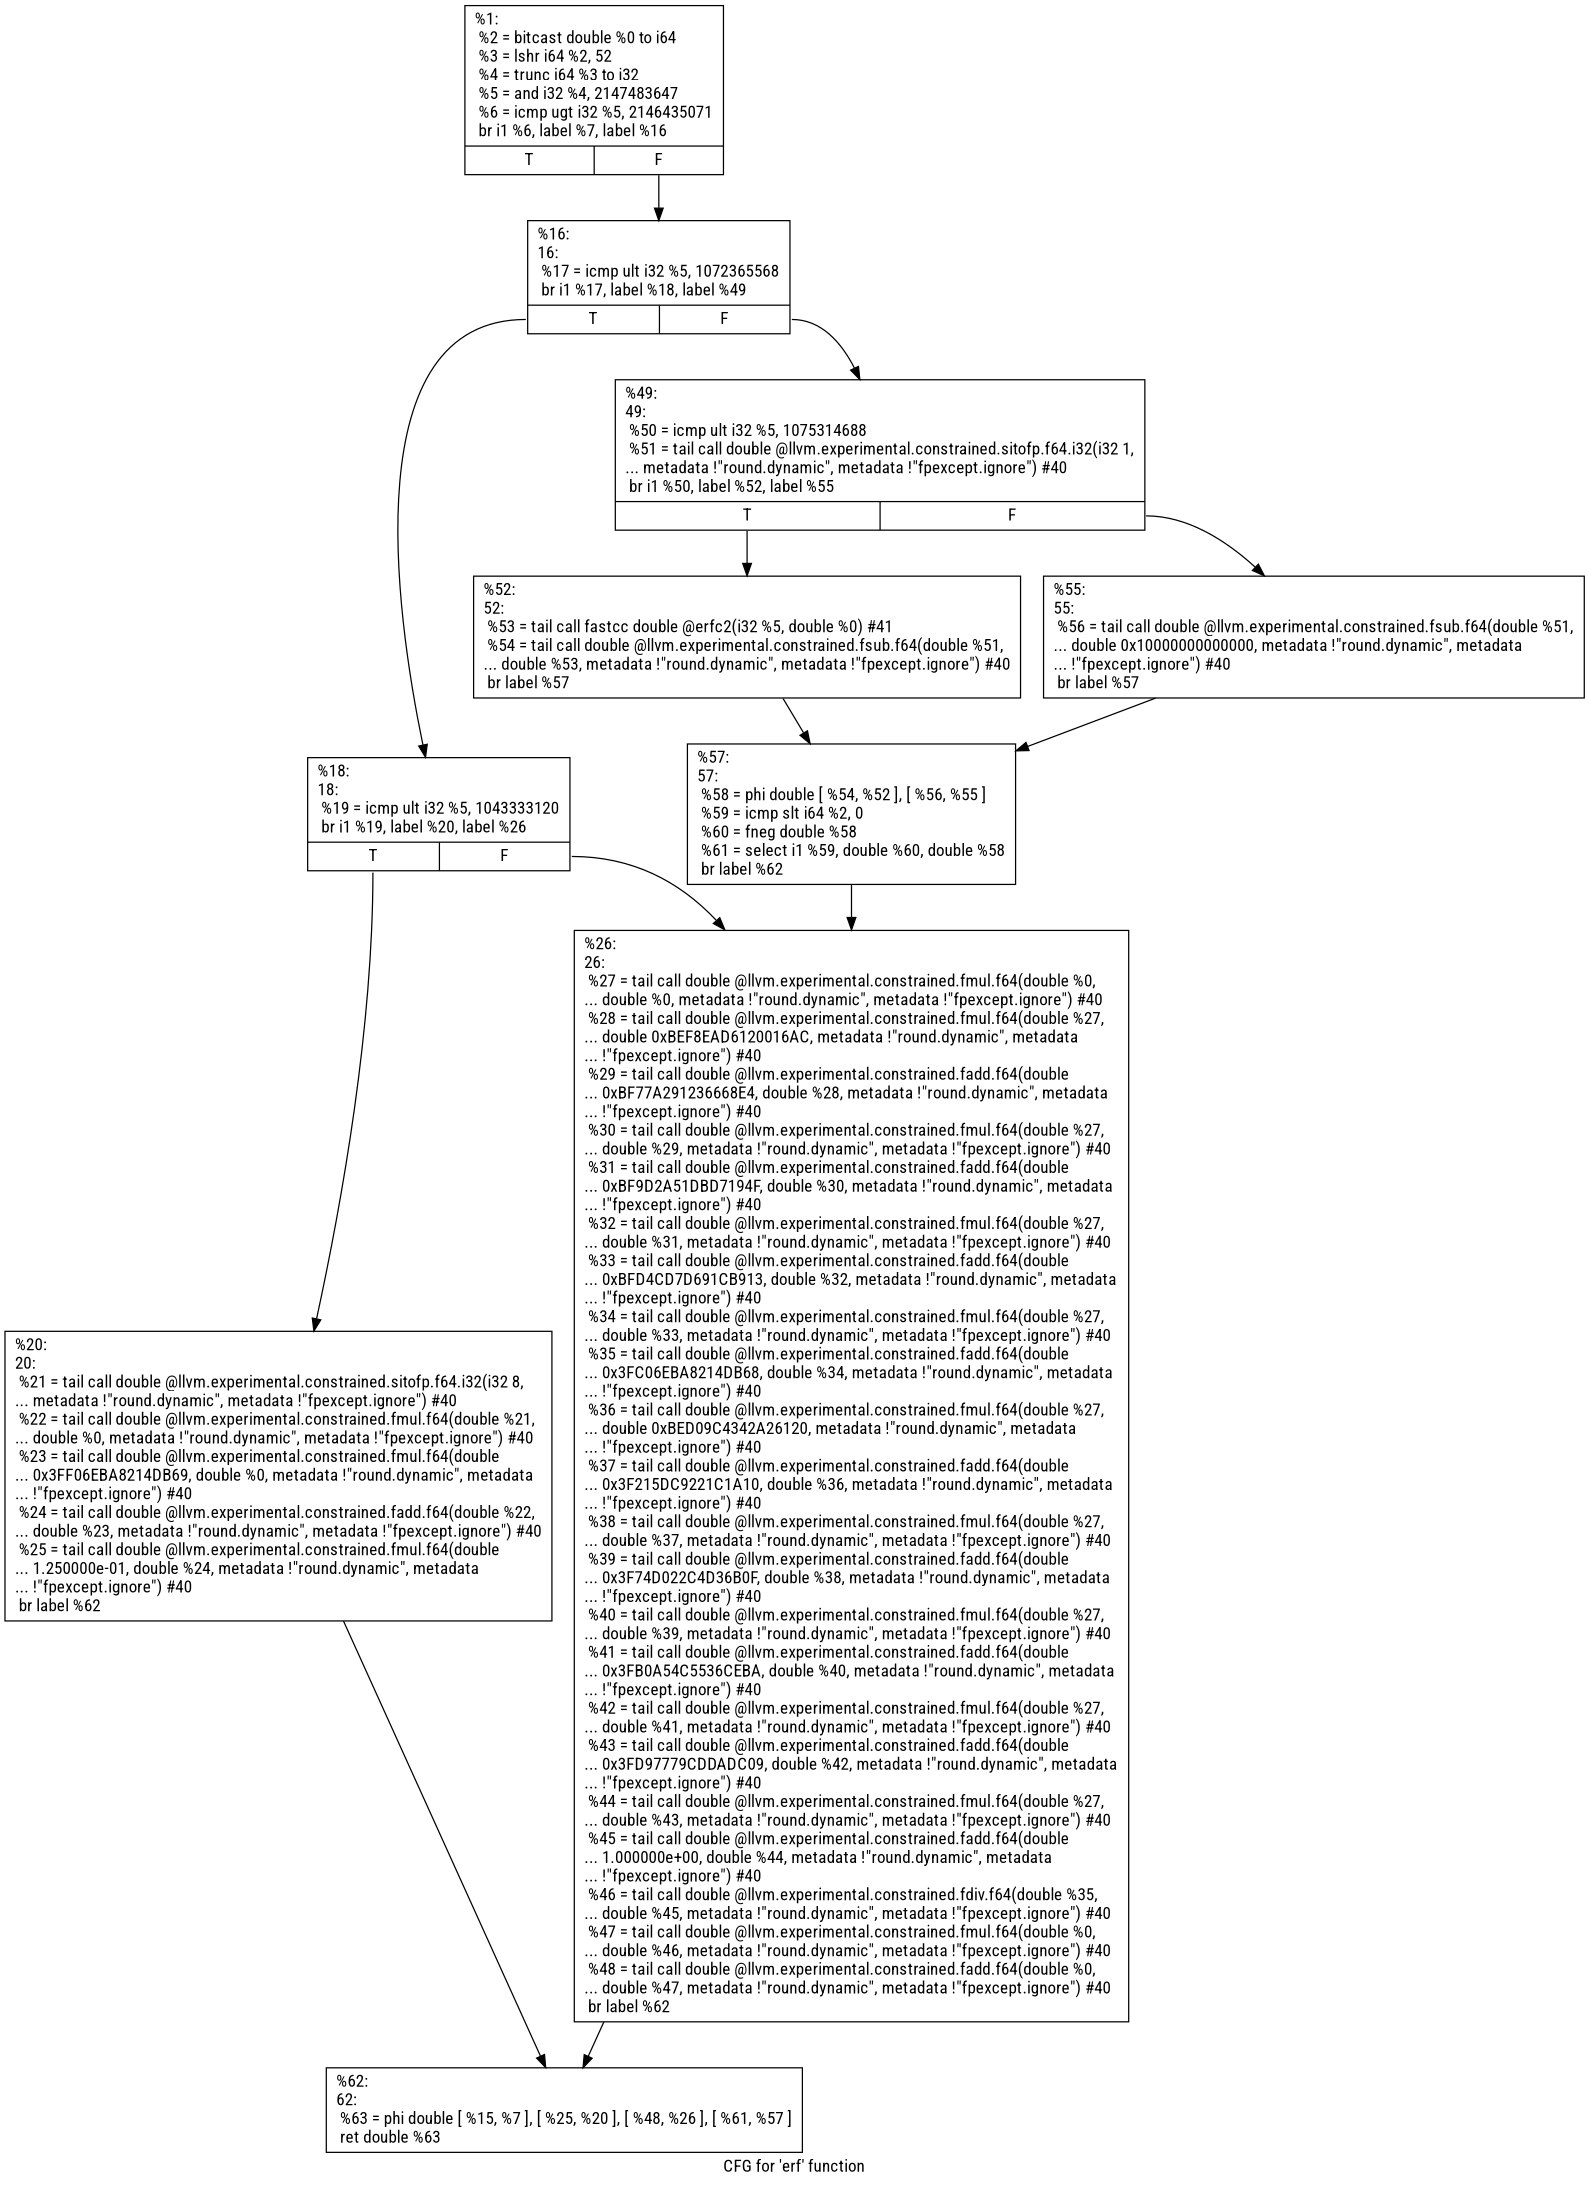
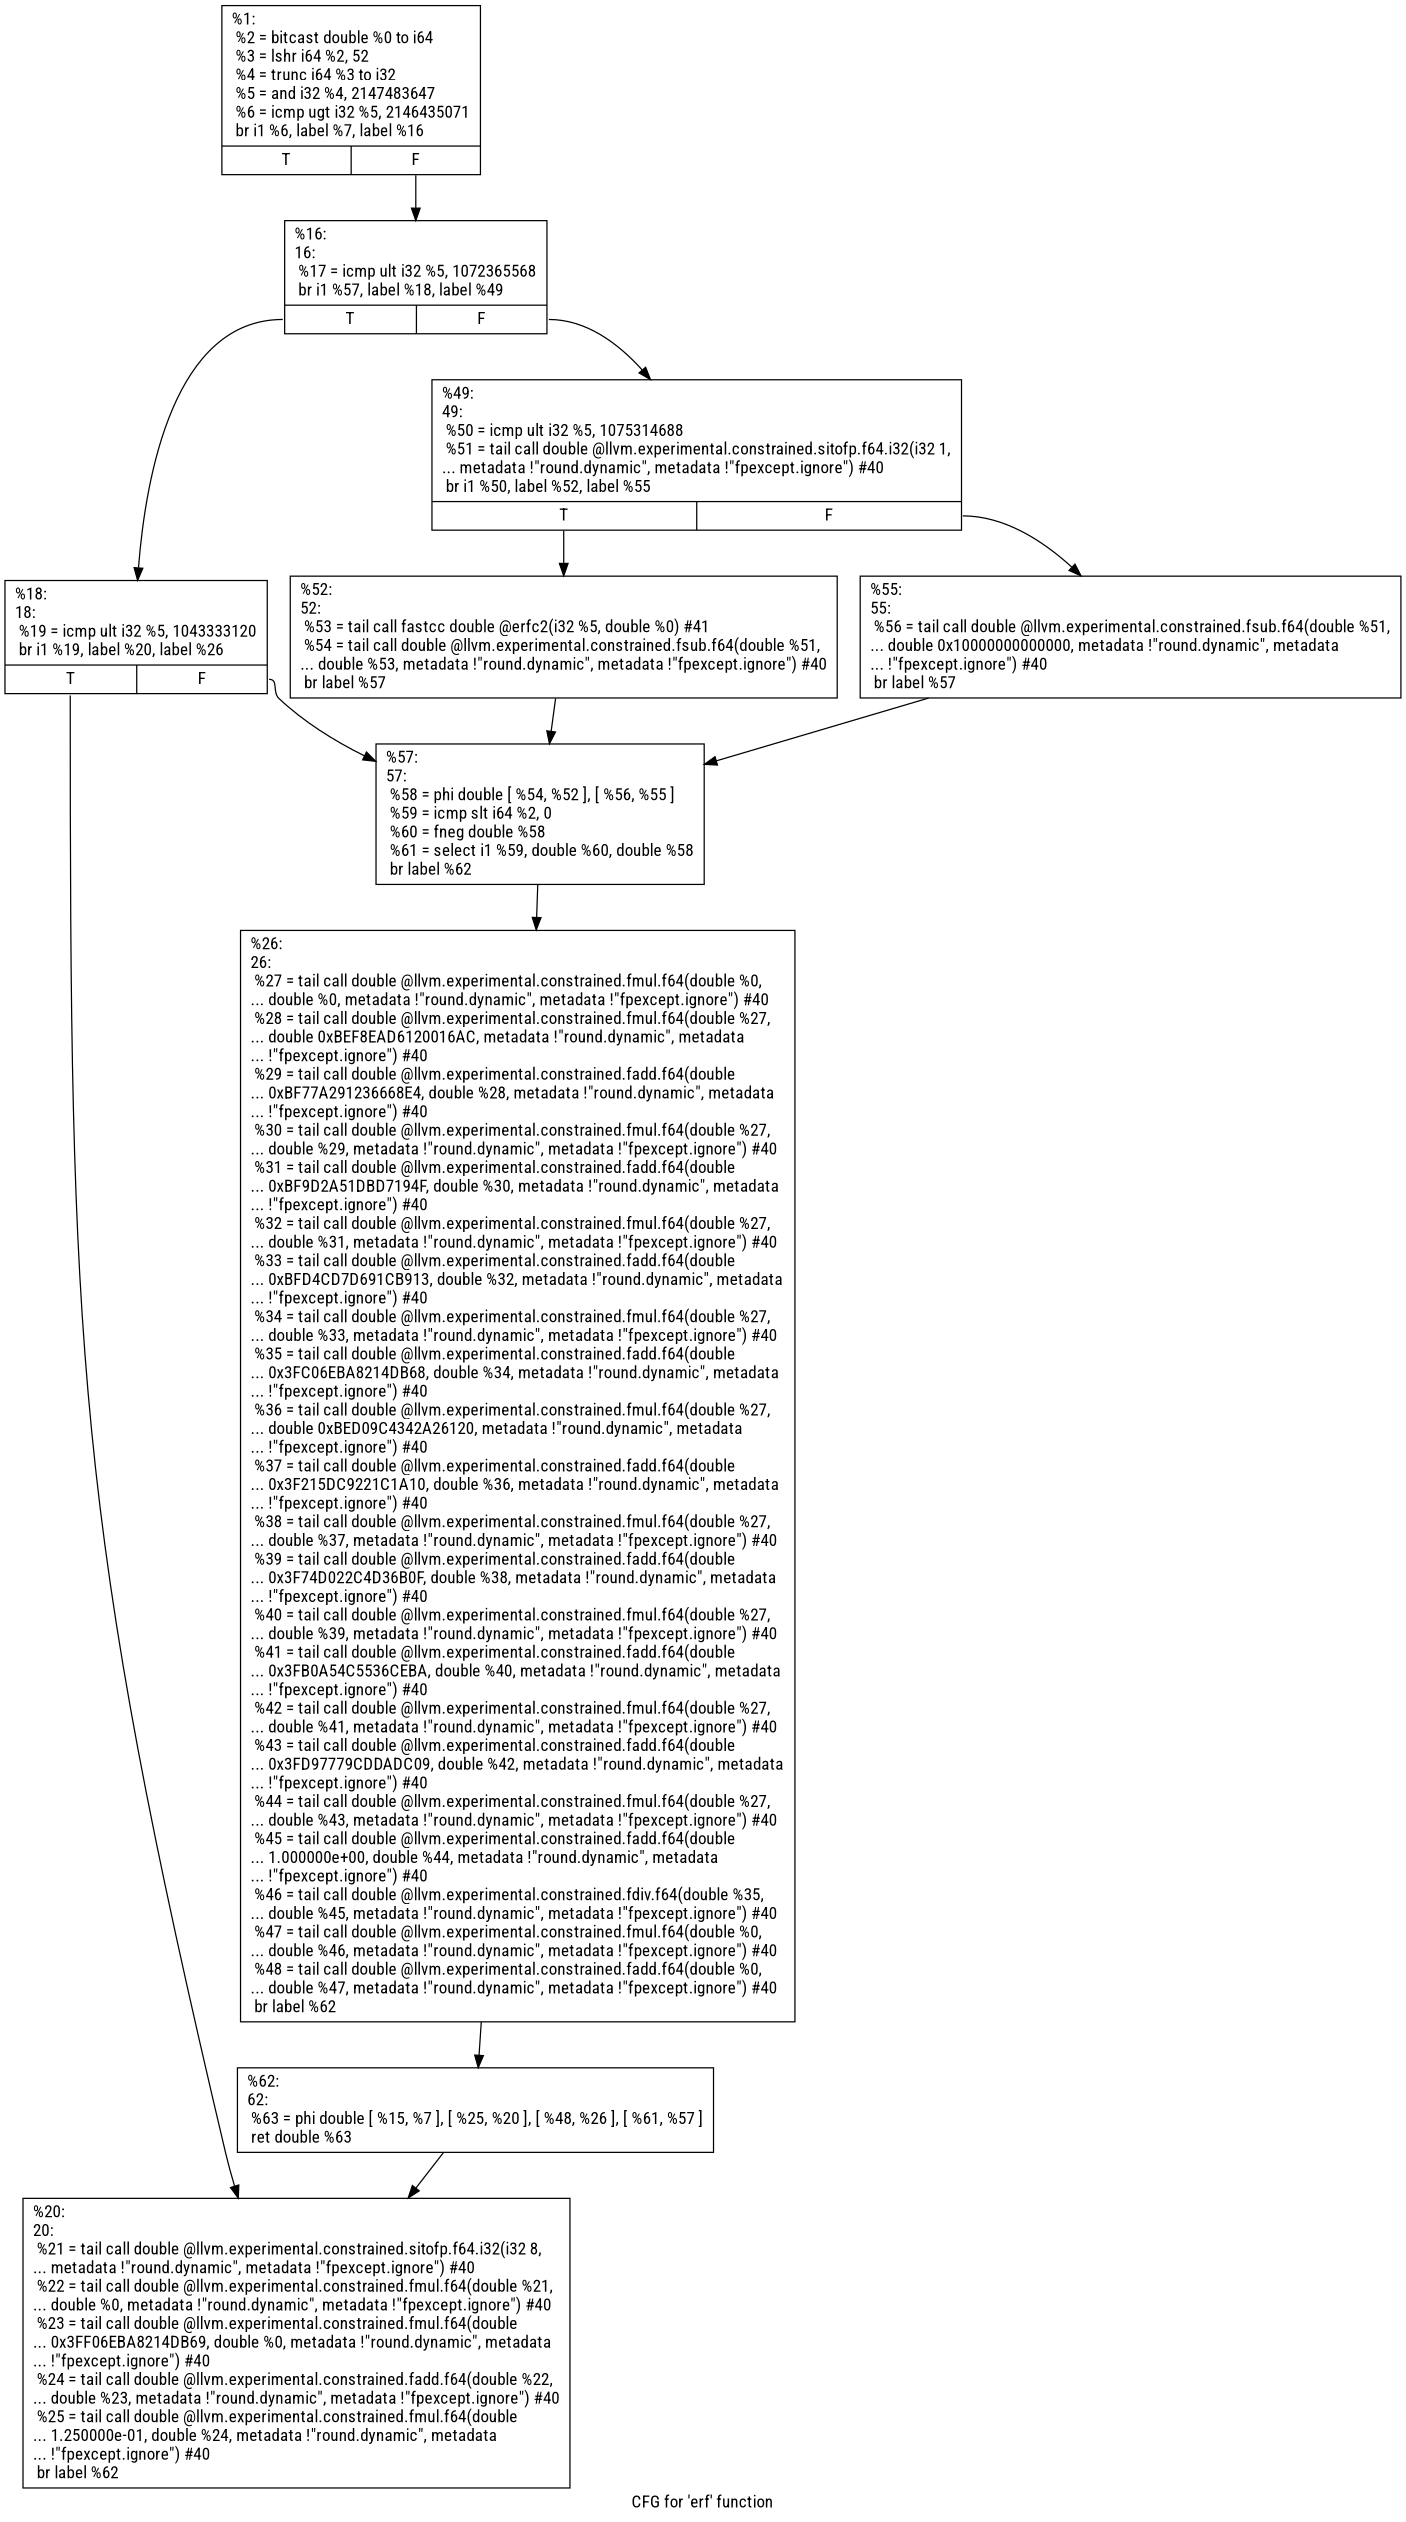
  digraph {
    fontname="Roboto Condensed"
    label="CFG for 'erf' function"
    node [fontname="Roboto Condensed" shape=record]
    edge [fontname="Roboto Condensed"]
    n1 [label="{%1:\l  %2 = bitcast double %0 to i64\l  %3 = lshr i64 %2, 52\l  %4 = trunc i64 %3 to i32\l  %5 = and i32 %4, 2147483647\l  %6 = icmp ugt i32 %5, 2146435071\l  br i1 %6, label %7, label %16\l|{<s0>T|<s1>F}}"]
-   n2 [label="{%16:\l16:                                               \l  %17 = icmp ult i32 %5, 1072365568\l  br i1 %17, label %18, label %49\l|{<s0>T|<s1>F}}"]
+   n2 [label="{%16:\l16:                                               \l  %17 = icmp ult i32 %5, 1072365568\l  br i1 %57, label %18, label %49\l|{<s0>T|<s1>F}}"]
    n3 [label="{%18:\l18:                                               \l  %19 = icmp ult i32 %5, 1043333120\l  br i1 %19, label %20, label %26\l|{<s0>T|<s1>F}}"]
    n4 [label="{%49:\l49:                                               \l  %50 = icmp ult i32 %5, 1075314688\l  %51 = tail call double @llvm.experimental.constrained.sitofp.f64.i32(i32 1,\l... metadata !\"round.dynamic\", metadata !\"fpexcept.ignore\") #40\l  br i1 %50, label %52, label %55\l|{<s0>T|<s1>F}}"]
    n5 [label="{%62:\l62:                                               \l  %63 = phi double [ %15, %7 ], [ %25, %20 ], [ %48, %26 ], [ %61, %57 ]\l  ret double %63\l}"]
    n6 [label="{%20:\l20:                                               \l  %21 = tail call double @llvm.experimental.constrained.sitofp.f64.i32(i32 8,\l... metadata !\"round.dynamic\", metadata !\"fpexcept.ignore\") #40\l  %22 = tail call double @llvm.experimental.constrained.fmul.f64(double %21,\l... double %0, metadata !\"round.dynamic\", metadata !\"fpexcept.ignore\") #40\l  %23 = tail call double @llvm.experimental.constrained.fmul.f64(double\l... 0x3FF06EBA8214DB69, double %0, metadata !\"round.dynamic\", metadata\l... !\"fpexcept.ignore\") #40\l  %24 = tail call double @llvm.experimental.constrained.fadd.f64(double %22,\l... double %23, metadata !\"round.dynamic\", metadata !\"fpexcept.ignore\") #40\l  %25 = tail call double @llvm.experimental.constrained.fmul.f64(double\l... 1.250000e-01, double %24, metadata !\"round.dynamic\", metadata\l... !\"fpexcept.ignore\") #40\l  br label %62\l}"]
    n7 [label="{%26:\l26:                                               \l  %27 = tail call double @llvm.experimental.constrained.fmul.f64(double %0,\l... double %0, metadata !\"round.dynamic\", metadata !\"fpexcept.ignore\") #40\l  %28 = tail call double @llvm.experimental.constrained.fmul.f64(double %27,\l... double 0xBEF8EAD6120016AC, metadata !\"round.dynamic\", metadata\l... !\"fpexcept.ignore\") #40\l  %29 = tail call double @llvm.experimental.constrained.fadd.f64(double\l... 0xBF77A291236668E4, double %28, metadata !\"round.dynamic\", metadata\l... !\"fpexcept.ignore\") #40\l  %30 = tail call double @llvm.experimental.constrained.fmul.f64(double %27,\l... double %29, metadata !\"round.dynamic\", metadata !\"fpexcept.ignore\") #40\l  %31 = tail call double @llvm.experimental.constrained.fadd.f64(double\l... 0xBF9D2A51DBD7194F, double %30, metadata !\"round.dynamic\", metadata\l... !\"fpexcept.ignore\") #40\l  %32 = tail call double @llvm.experimental.constrained.fmul.f64(double %27,\l... double %31, metadata !\"round.dynamic\", metadata !\"fpexcept.ignore\") #40\l  %33 = tail call double @llvm.experimental.constrained.fadd.f64(double\l... 0xBFD4CD7D691CB913, double %32, metadata !\"round.dynamic\", metadata\l... !\"fpexcept.ignore\") #40\l  %34 = tail call double @llvm.experimental.constrained.fmul.f64(double %27,\l... double %33, metadata !\"round.dynamic\", metadata !\"fpexcept.ignore\") #40\l  %35 = tail call double @llvm.experimental.constrained.fadd.f64(double\l... 0x3FC06EBA8214DB68, double %34, metadata !\"round.dynamic\", metadata\l... !\"fpexcept.ignore\") #40\l  %36 = tail call double @llvm.experimental.constrained.fmul.f64(double %27,\l... double 0xBED09C4342A26120, metadata !\"round.dynamic\", metadata\l... !\"fpexcept.ignore\") #40\l  %37 = tail call double @llvm.experimental.constrained.fadd.f64(double\l... 0x3F215DC9221C1A10, double %36, metadata !\"round.dynamic\", metadata\l... !\"fpexcept.ignore\") #40\l  %38 = tail call double @llvm.experimental.constrained.fmul.f64(double %27,\l... double %37, metadata !\"round.dynamic\", metadata !\"fpexcept.ignore\") #40\l  %39 = tail call double @llvm.experimental.constrained.fadd.f64(double\l... 0x3F74D022C4D36B0F, double %38, metadata !\"round.dynamic\", metadata\l... !\"fpexcept.ignore\") #40\l  %40 = tail call double @llvm.experimental.constrained.fmul.f64(double %27,\l... double %39, metadata !\"round.dynamic\", metadata !\"fpexcept.ignore\") #40\l  %41 = tail call double @llvm.experimental.constrained.fadd.f64(double\l... 0x3FB0A54C5536CEBA, double %40, metadata !\"round.dynamic\", metadata\l... !\"fpexcept.ignore\") #40\l  %42 = tail call double @llvm.experimental.constrained.fmul.f64(double %27,\l... double %41, metadata !\"round.dynamic\", metadata !\"fpexcept.ignore\") #40\l  %43 = tail call double @llvm.experimental.constrained.fadd.f64(double\l... 0x3FD97779CDDADC09, double %42, metadata !\"round.dynamic\", metadata\l... !\"fpexcept.ignore\") #40\l  %44 = tail call double @llvm.experimental.constrained.fmul.f64(double %27,\l... double %43, metadata !\"round.dynamic\", metadata !\"fpexcept.ignore\") #40\l  %45 = tail call double @llvm.experimental.constrained.fadd.f64(double\l... 1.000000e+00, double %44, metadata !\"round.dynamic\", metadata\l... !\"fpexcept.ignore\") #40\l  %46 = tail call double @llvm.experimental.constrained.fdiv.f64(double %35,\l... double %45, metadata !\"round.dynamic\", metadata !\"fpexcept.ignore\") #40\l  %47 = tail call double @llvm.experimental.constrained.fmul.f64(double %0,\l... double %46, metadata !\"round.dynamic\", metadata !\"fpexcept.ignore\") #40\l  %48 = tail call double @llvm.experimental.constrained.fadd.f64(double %0,\l... double %47, metadata !\"round.dynamic\", metadata !\"fpexcept.ignore\") #40\l  br label %62\l}"]
    n8 [label="{%52:\l52:                                               \l  %53 = tail call fastcc double @erfc2(i32 %5, double %0) #41\l  %54 = tail call double @llvm.experimental.constrained.fsub.f64(double %51,\l... double %53, metadata !\"round.dynamic\", metadata !\"fpexcept.ignore\") #40\l  br label %57\l}"]
    n9 [label="{%55:\l55:                                               \l  %56 = tail call double @llvm.experimental.constrained.fsub.f64(double %51,\l... double 0x10000000000000, metadata !\"round.dynamic\", metadata\l... !\"fpexcept.ignore\") #40\l  br label %57\l}"]
    n10 [label="{%57:\l57:                                               \l  %58 = phi double [ %54, %52 ], [ %56, %55 ]\l  %59 = icmp slt i64 %2, 0\l  %60 = fneg double %58\l  %61 = select i1 %59, double %60, double %58\l  br label %62\l}"]
    n1 -> n2 [tailport=s1]
    n2 -> n3 [tailport=s0]
    n2 -> n4 [tailport=s1]
    n3 -> n6 [tailport=s0]
-   n3 -> n7 [tailport=s1]
+   n3 -> n10 [tailport=s1]
    n4 -> n8 [tailport=s0]
    n4 -> n9 [tailport=s1]
-   n6 -> n5
+   n5 -> n6
    n7 -> n5
    n8 -> n10
    n9 -> n10
    n10 -> n7
  }
